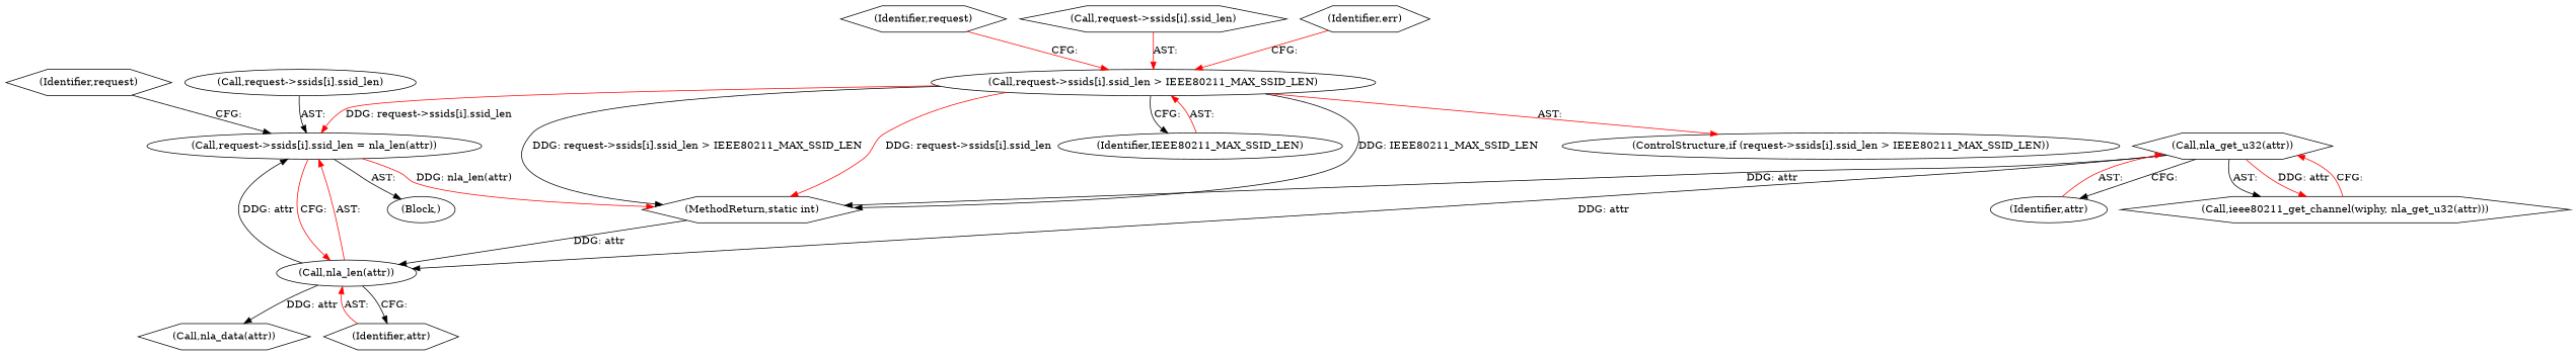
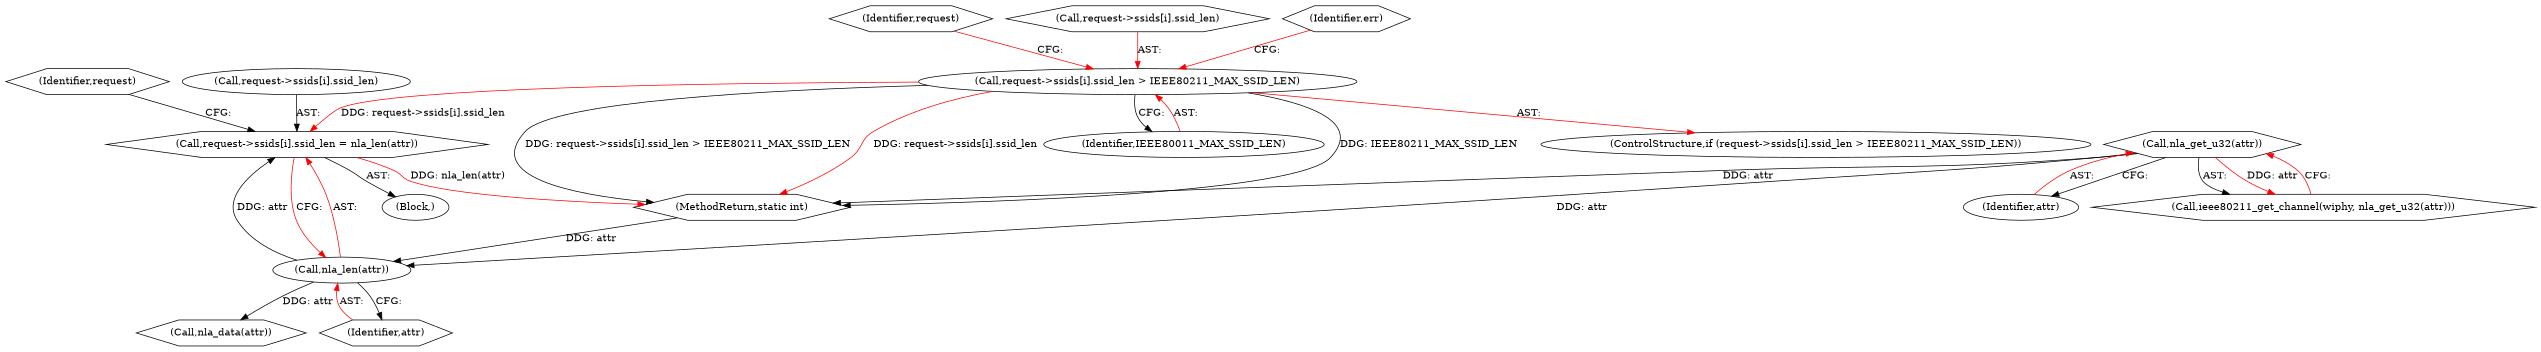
  digraph {
    node [shape=hexagon]
    edge [color=red]
-   n1 [label="(Call,request->ssids[i].ssid_len = nla_len(attr))" shape=ellipse]
+   n1 [label="(Call,request->ssids[i].ssid_len = nla_len(attr))"]
    n2 [label="(Call,nla_len(attr))" shape=ellipse]
    n3 [label="(MethodReturn,static int)"]
    n4 [label="(Block,)" shape=ellipse]
    n5 [label="(Call,nla_data(attr))"]
    n6 [label="(Identifier,attr)"]
    n7 [label="(Call,request->ssids[i].ssid_len > IEEE80211_MAX_SSID_LEN)" shape=ellipse]
-   n8 [label="(Identifier,IEEE80211_MAX_SSID_LEN)" shape=ellipse]
+   n8 [label="(Identifier,IEEE80011_MAX_SSID_LEN)" shape=ellipse]
    n9 [label="(ControlStructure,if (request->ssids[i].ssid_len > IEEE80211_MAX_SSID_LEN))" shape=ellipse]
    n10 [label="(Call,nla_get_u32(attr))"]
    n11 [label="(Identifier,attr)" shape=ellipse]
    n12 [label="(Call,ieee80211_get_channel(wiphy, nla_get_u32(attr)))"]
    n13 [label="(Identifier,request)"]
    n14 [label="(Identifier,request)"]
    n15 [label="(Call,request->ssids[i].ssid_len)" shape=ellipse]
    n16 [label="(Call,request->ssids[i].ssid_len)"]
    n17 [label="(Identifier,err)"]
    n1 -> n2 [label="CFG: "]
    n1 -> n3 [label="DDG: nla_len(attr)"]
    n1 -> n4 [color=black label="AST: "]
    n2 -> n1 [label="AST: "]
    n2 -> n1 [color=black label="DDG: attr"]
    n2 -> n5 [color=black label="DDG: attr"]
    n2 -> n6 [color=black label="CFG: "]
    n3 -> n2 [color=black label="DDG: attr"]
    n6 -> n2 [label="AST: "]
    n7 -> n1 [label="DDG: request->ssids[i].ssid_len"]
    n7 -> n3 [color=black label="DDG: request->ssids[i].ssid_len > IEEE80211_MAX_SSID_LEN"]
    n7 -> n3 [color=black label="DDG: IEEE80211_MAX_SSID_LEN"]
    n7 -> n3 [label="DDG: request->ssids[i].ssid_len"]
    n7 -> n8 [color=black label="CFG: "]
    n7 -> n9 [label="AST: "]
    n8 -> n7 [label="AST: "]
    n10 -> n2 [color=black label="DDG: attr"]
    n10 -> n3 [color=black label="DDG: attr"]
    n10 -> n11 [color=black label="CFG: "]
    n10 -> n12 [color=black label="AST: "]
    n10 -> n12 [label="DDG: attr"]
    n11 -> n10 [label="AST: "]
    n12 -> n10 [label="CFG: "]
    n13 -> n7 [label="CFG: "]
    n14 -> n1 [color=black label="CFG: "]
    n15 -> n1 [color=black label="AST: "]
    n16 -> n7 [label="AST: "]
    n17 -> n7 [label="CFG: "]
  }
